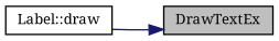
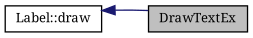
  digraph {
    rankdir=RL
    fontname="Noto Serif"
    node [color=black fontname="Noto Serif" fontsize=10 shape=record style=filled]
    n1 [fillcolor=grey75 fontcolor=black height=0.2 label=DrawTextEx width=0.4]
    n2 [fillcolor=white height=0.2 label="Label::draw" width=0.4]
-   n1 -> n2 [color=midnightblue dir=back fontname="Noto Serif" fontsize=10 labelfontname=Helvetica labelfontsize=10 style=solid]
+   n2 -> n1 [color=midnightblue dir=back fontname="Noto Serif" fontsize=10 labelfontname=Helvetica labelfontsize=10 style=solid]
  }
